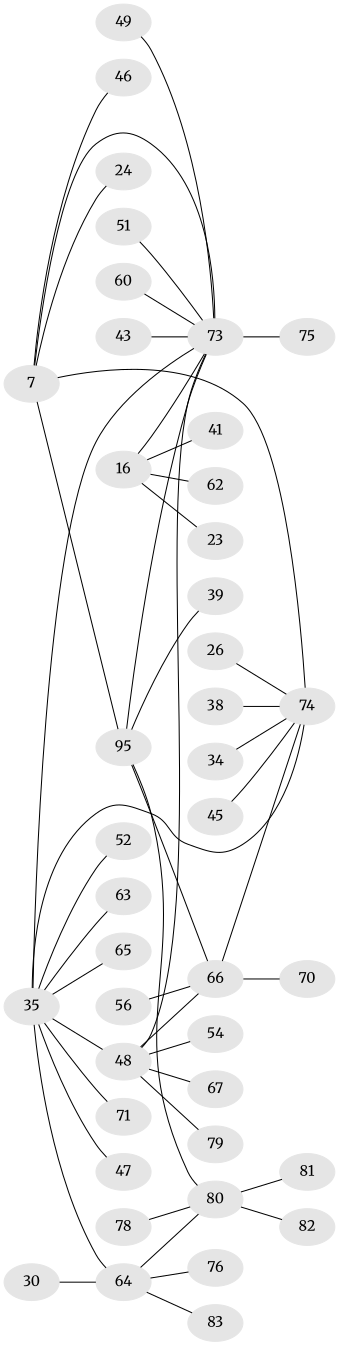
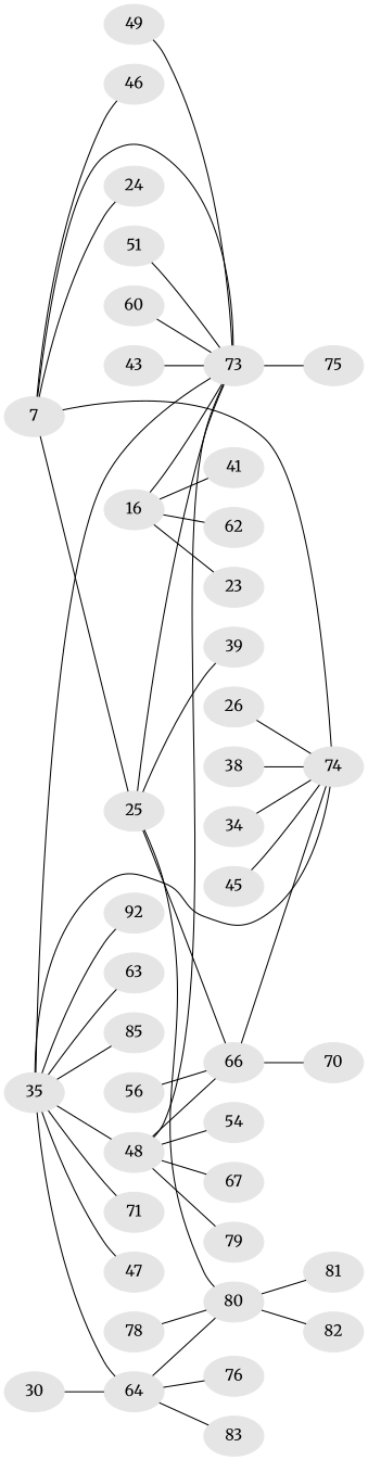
  graph {
    fontname=Merriweather
    rankdir=LR
    node [color=gray90 fontname=Merriweather style=filled]
    edge [fontname=Merriweather]
    7 [super="+6"]
    24
-   25 [super="+11+12" label=95]
+   25 [super="+11+12"]
    46
    73 [super="+53+15"]
    74 [super="+42+8"]
    39
    66 [super="+33+38+44"]
    80 [super="+56+58+69+77"]
    75
    16 [super="+13"]
    23
    41
    62
    70
    81 [super="+61"]
    82
    26
    64 [super="+4+21"]
    76 [super="+22"]
    83 [super="+72"]
    30
    n23 [label=38]
    34
    35 [super="+3"]
    47
    48 [super="+19"]
-   52
+   52 [label=92]
    63
-   65
+   65 [label=85]
    71
    54
    67
    79
    43
    45
    49
    51
    n39 [label=56]
    60
    78
    7 -- 24
    7 -- 25
    7 -- 46
    7 -- 73
    7 -- 74 [weight=4]
    25 -- 73 [weight=2]
    25 -- 39
    25 -- 66
    25 -- 80 [weight=4]
    73 -- 75
    66 -- 74
    66 -- 70
    80 -- 81
    80 -- 82
    16 -- 73 [weight=4]
    16 -- 23
    16 -- 41
    16 -- 62
    26 -- 74
    64 -- 80
    64 -- 76
    64 -- 83
    30 -- 64
    n23 -- 74
    34 -- 74
    35 -- 73 [weight=2]
    35 -- 74 [weight=2]
    35 -- 64 [weight=4]
    35 -- 47
    35 -- 48
    35 -- 52
    35 -- 63
    35 -- 65
    35 -- 71
    48 -- 73
    48 -- 66 [weight=4]
    48 -- 54
    48 -- 67
    48 -- 79
    43 -- 73
    45 -- 74
    49 -- 73
    51 -- 73
    n39 -- 66
    60 -- 73
    78 -- 80
  }
